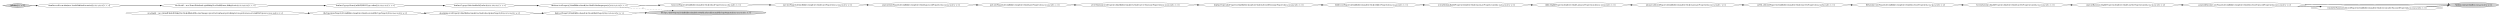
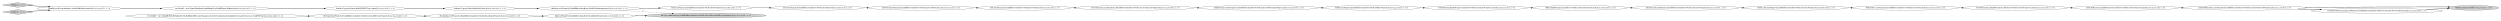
  digraph {
    fontname="Playfair Display"
    rankdir=LR
    node [fillcolor=white fontname="Playfair Display" shape=ellipse style=filled]
    edge [fontname="Playfair Display" style=bold]
    n1 [fillcolor=lightgray label="initialize['0', '1', '0']" shape=diamond]
    n2 [label="visualizer.setDecoration(new IconValidationDecorator())@@@3@@@['1', '1', '0']"]
    n3 [label="viewModel = new SharedDatabaseLoginDialogViewModel(frame,dialogService)@@@4@@@['1', '1', '0']"]
    n4 [label="passwordKeystore.disableProperty().bind(viewModel.useSSLProperty().not())@@@21@@@['1', '1', '0']"]
    n5 [label="passwordKeystore.textProperty().bindBidirectional(viewModel.keyStorePasswordProperty())@@@22@@@['1', '1', '0']"]
    n6 [fillcolor=lightgray label="Platform.runLater(null)@@@24@@@['1', '1', '0']"]
    n7 [label="rememberPassword.selectedProperty().bindBidirectional(viewModel.rememberPasswordProperty())@@@23@@@['0', '1', '0']"]
    n8 [label="viewModel = new LinkedFilesEditDialogViewModel(linkedFile,stateManager.getActiveDatabase().get(),dialogService,preferences,externalFileTypes)@@@3@@@['0', '0', '1']"]
    n9 [label="fileType.itemsProperty().bindBidirectional(viewModel.externalFileTypeProperty())@@@4@@@['0', '0', '1']"]
    n10 [label="databaseType.getItems().addAll(DBMSType.values())@@@5@@@['1', '1', '0']"]
    n11 [label="databaseType.getSelectionModel().select(0)@@@6@@@['1', '1', '0']"]
    n12 [label="autosave.selectedProperty().bindBidirectional(viewModel.autosaveProperty())@@@17@@@['1', '1', '0']"]
    n13 [label="useSSL.selectedProperty().bindBidirectional(viewModel.useSSLProperty())@@@18@@@['1', '1', '0']"]
    n14 [label="fileKeystore.textProperty().bindBidirectional(viewModel.keyStoreProperty())@@@19@@@['1', '1', '0']"]
    n15 [label="database.textProperty().bindBidirectional(viewModel.databaseproperty())@@@7@@@['1', '1', '0']"]
    n16 [fillcolor=lightgray label="fileType.valueProperty().bindBidirectional(viewModel.selectedExternalFileTypeProperty())@@@7@@@['0', '0', '1']"]
    n17 [label="host.textProperty().bindBidirectional(viewModel.hostProperty())@@@8@@@['1', '1', '0']"]
    n18 [label="user.textProperty().bindBidirectional(viewModel.userProperty())@@@9@@@['1', '1', '0']"]
    n19 [label="description.textProperty().bindBidirectional(viewModel.descriptionProperty())@@@5@@@['0', '0', '1']"]
    n20 [label="browseKeystore.disableProperty().bind(viewModel.useSSLProperty().not())@@@20@@@['1', '1', '0']"]
    n21 [label="browseButton.disableProperty().bind(viewModel.autosaveProperty().not())@@@15@@@['1', '1', '0']"]
    n22 [label="folder.disableProperty().bind(viewModel.autosaveProperty().not())@@@16@@@['1', '1', '0']"]
+   n23 [fillcolor=lightgray label="initialize['1', '0', '0']" shape=diamond]
    n24 [label="serverTimezone.textProperty().bindBidirectional(viewModel.serverTimezoneProperty())@@@12@@@['1', '1', '0']"]
    n25 [label="databaseType.valueProperty().bindBidirectional(viewModel.selectedDbmstypeProperty())@@@13@@@['1', '1', '0']"]
    n26 [label="folder.textProperty().bindBidirectional(viewModel.folderProperty())@@@14@@@['1', '1', '0']"]
    n27 [label="password.textProperty().bindBidirectional(viewModel.passwordProperty())@@@10@@@['1', '1', '0']"]
    n28 [label="port.textProperty().bindBidirectional(viewModel.portProperty())@@@11@@@['1', '1', '0']"]
    n29 [label="link.textProperty().bindBidirectional(viewModel.linkProperty())@@@6@@@['0', '0', '1']"]
    n1 -> n2
    n2 -> n3
    n3 -> n10
    n4 -> n5
    n5 -> n6
    n5 -> n7
    n7 -> n6
    n8 -> n9
    n9 -> n19
    n10 -> n11
    n11 -> n15
    n12 -> n13
    n13 -> n14
    n14 -> n20
    n15 -> n16 [label=0 style=dashed]
    n15 -> n17
    n17 -> n18
    n18 -> n27
    n19 -> n29
    n20 -> n4
    n21 -> n22
    n22 -> n12
+   n23 -> n2
    n24 -> n25
    n25 -> n26
    n26 -> n21
    n27 -> n28
    n28 -> n24
    n29 -> n16
  }
